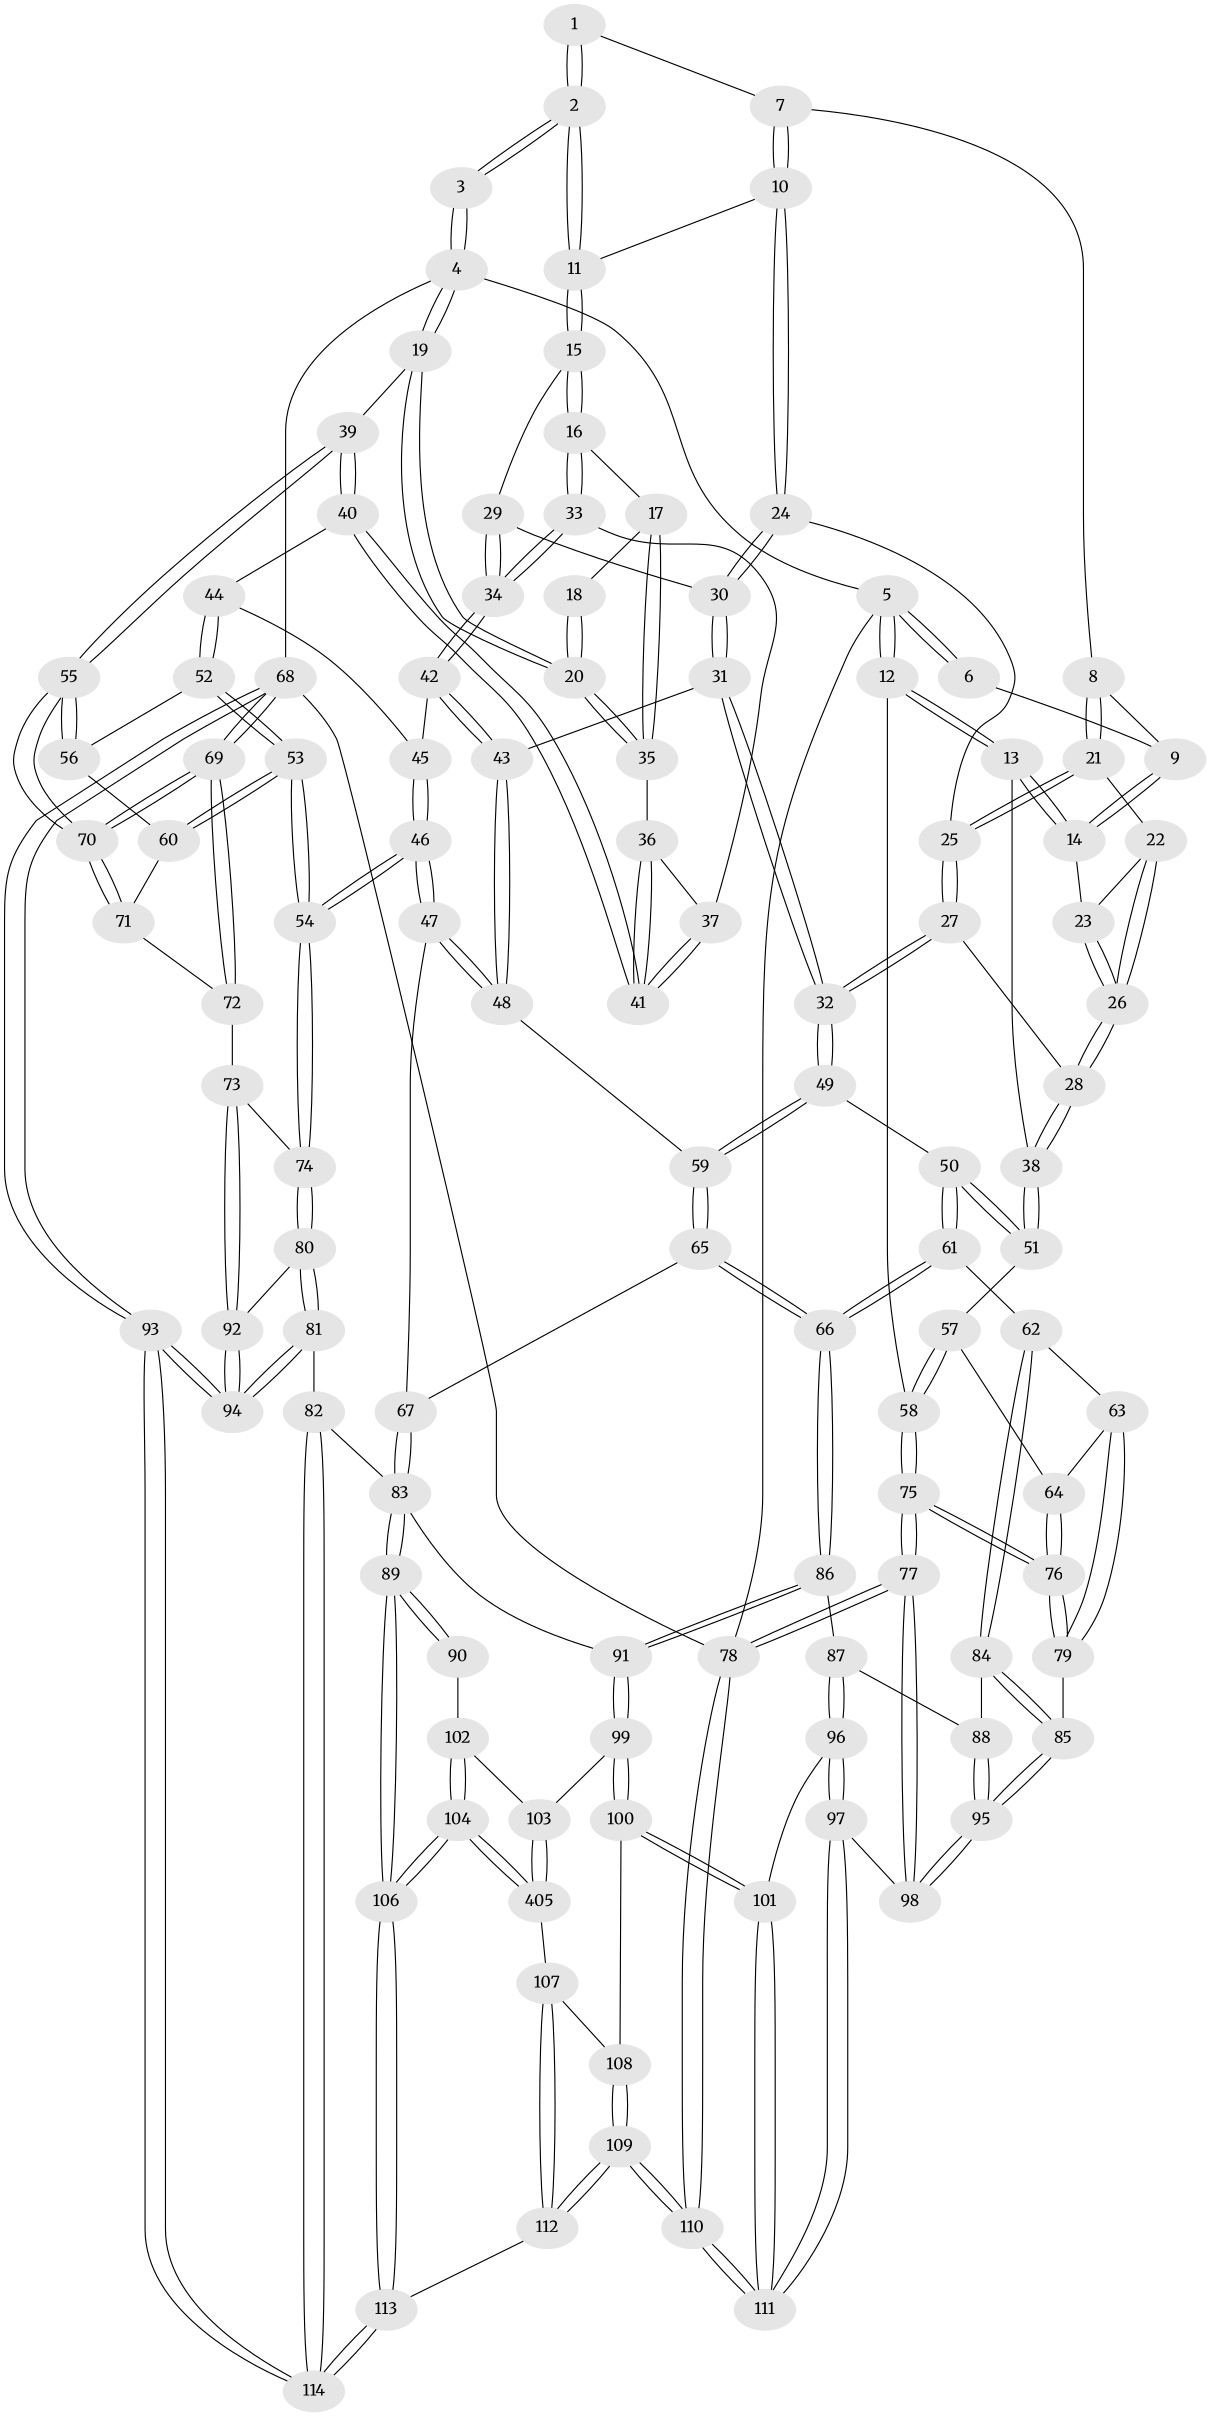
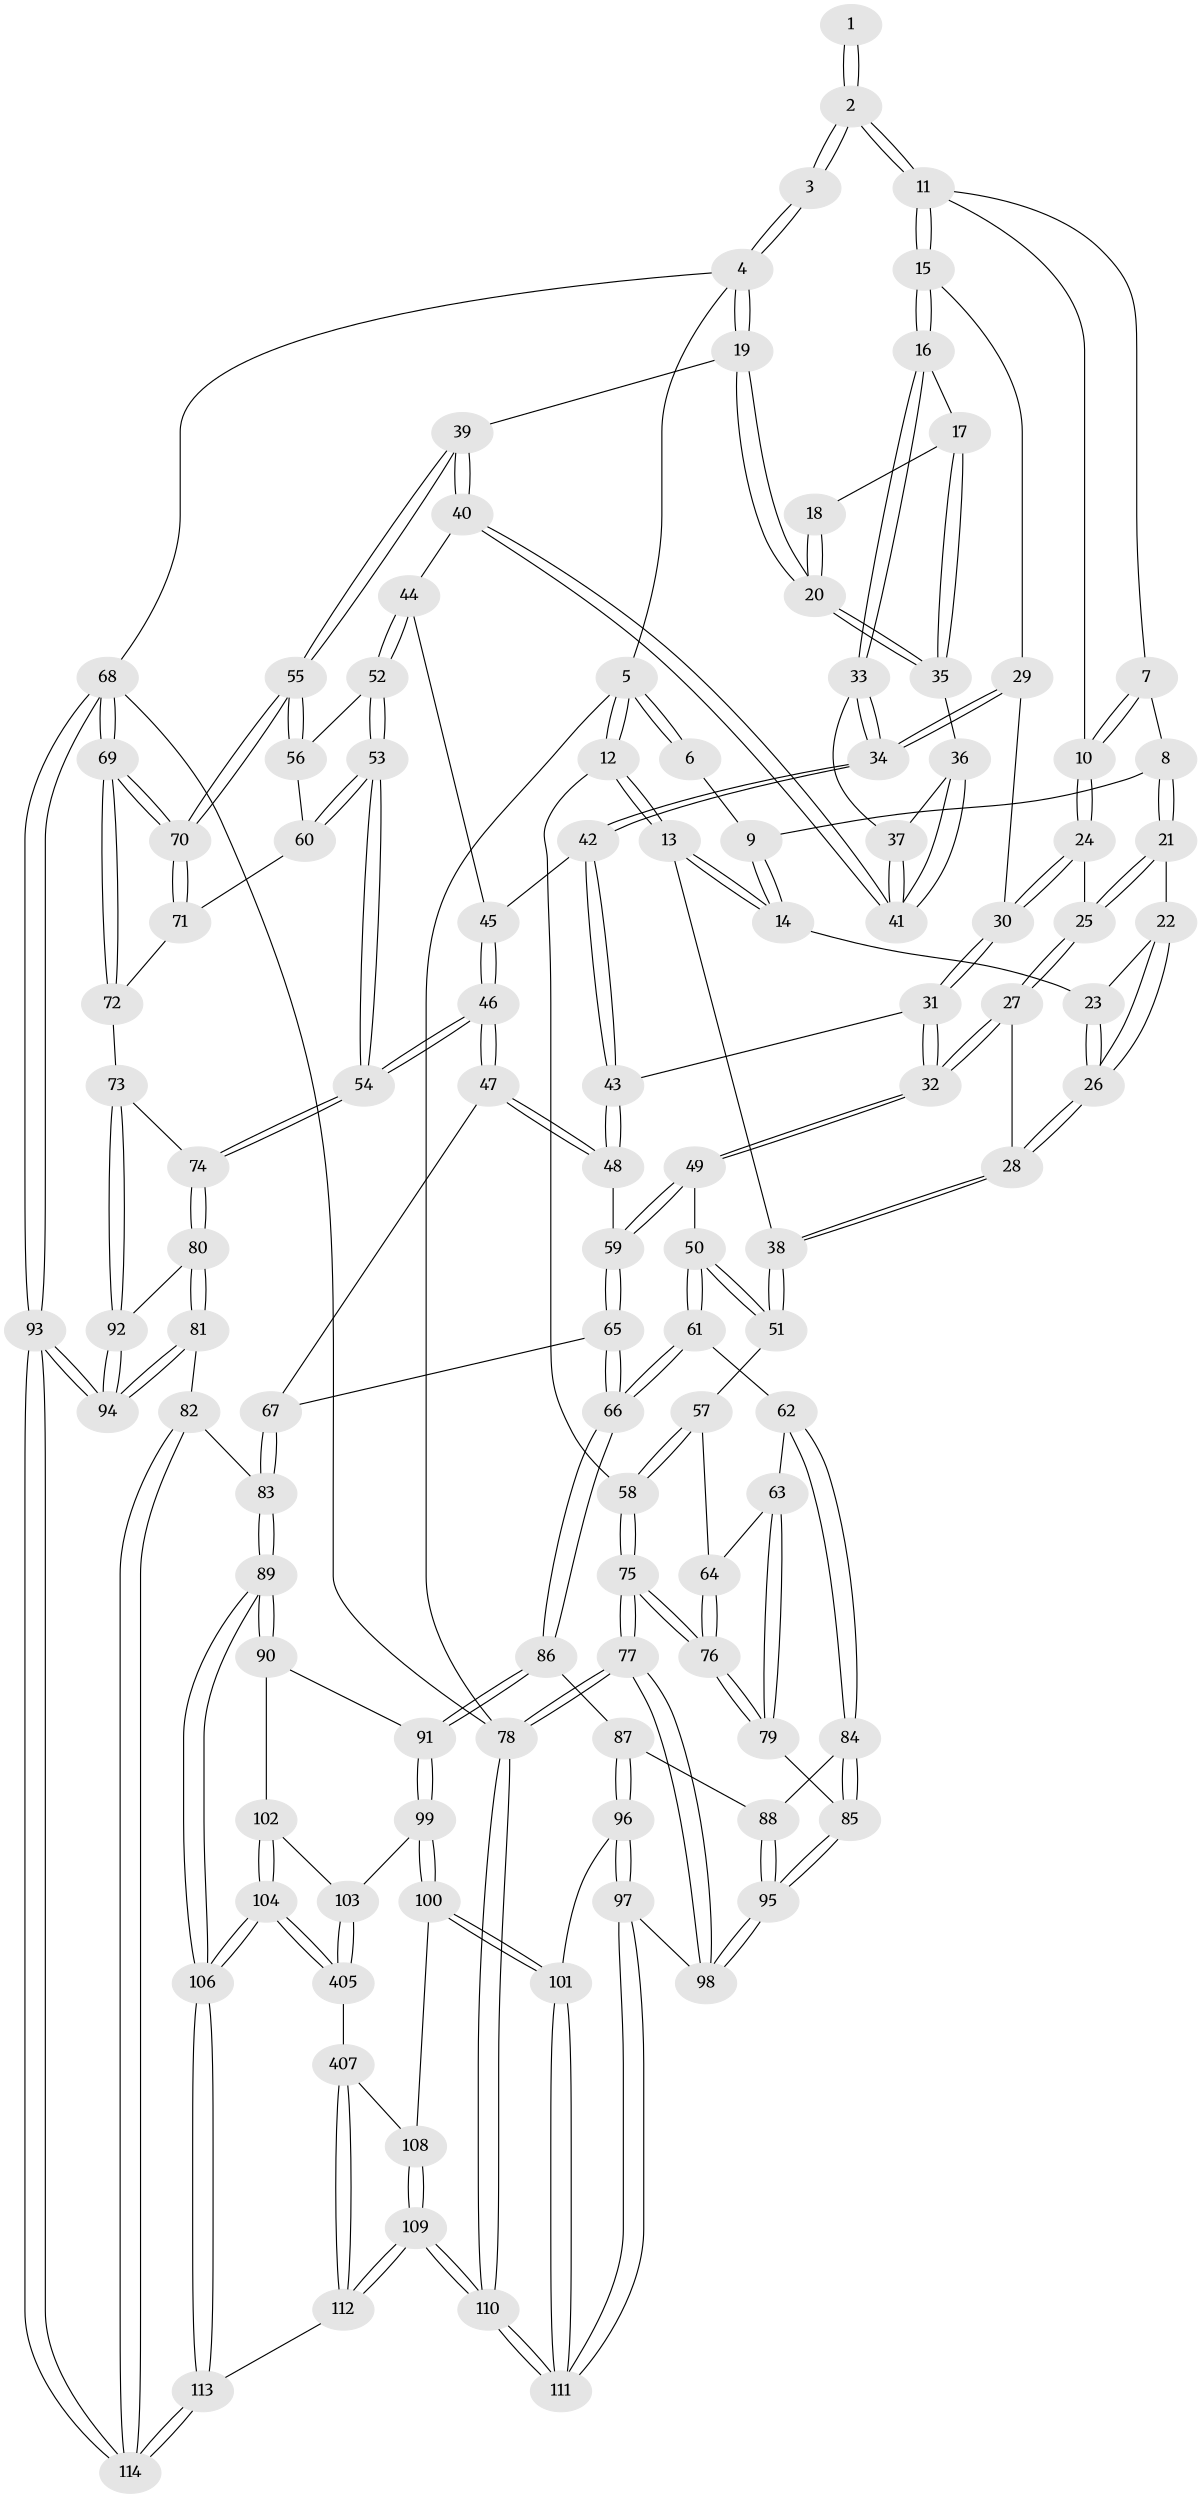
  graph {
    fontname=Merriweather
    node [color=gray90 fontname=Merriweather style=filled]
    edge [fontname=Merriweather]
    1
    2
    7
    3
    11
    8
    10
    4
    15
    5
    19
    68
    6
    12
    78
    20
    39
    69
    93
    9
    13
    58
    110
    14
    21
    24
    22
    25
    23
    30
    16
    29
    38
    75
    51
    26
    17
    33
    34
    18
    35
    37
    36
    40
    55
    27
    28
    31
    32
    49
    42
    43
    48
    59
    50
    41
    45
    57
    44
    56
    70
    52
    46
    53
    47
    54
    67
    74
    83
    65
    61
    62
    66
    64
    60
    71
    80
    76
    77
    72
    63
    84
    86
    79
    85
    88
    87
    91
    89
    94
    114
    73
    92
    81
    98
    111
    95
    82
    90
    106
    96
    99
    97
    101
    102
    113
    103
    104
    100
    108
    n111 [label=405]
    109
-   107
+   107 [label=407]
    112
    1 -- 2
    1 -- 2
-   1 -- 7
+   11 -- 7
    2 -- 3
    2 -- 3
    2 -- 11
    2 -- 11
    7 -- 8
    7 -- 10
    7 -- 10
    3 -- 4
    3 -- 4
    11 -- 15
    11 -- 15
    8 -- 9
    8 -- 21
    8 -- 21
    10 -- 11
    10 -- 24
    10 -- 24
    4 -- 5
    4 -- 19
    4 -- 19
    4 -- 68
    15 -- 16
    15 -- 16
    15 -- 29
    5 -- 6
    5 -- 6
    5 -- 12
    5 -- 12
    5 -- 78
    19 -- 20
    19 -- 20
    19 -- 39
    68 -- 78
    68 -- 69
    68 -- 69
    68 -- 93
    68 -- 93
    6 -- 9
    12 -- 13
    12 -- 13
    12 -- 58
    78 -- 110
    78 -- 110
    20 -- 35
    20 -- 35
    39 -- 40
    39 -- 40
    39 -- 55
    39 -- 55
    69 -- 70
    69 -- 70
    69 -- 72
    69 -- 72
    93 -- 94
    93 -- 94
    93 -- 114
    93 -- 114
    9 -- 14
    9 -- 14
    13 -- 14
    13 -- 14
    13 -- 38
    58 -- 75
    58 -- 75
    110 -- 111
    110 -- 111
    14 -- 23
    21 -- 22
    21 -- 25
    21 -- 25
    24 -- 25
    24 -- 30
    24 -- 30
    22 -- 23
    22 -- 26
    22 -- 26
    25 -- 27
    25 -- 27
    23 -- 26
    23 -- 26
    30 -- 31
    30 -- 31
    16 -- 17
    16 -- 33
    16 -- 33
    29 -- 30
    29 -- 34
    29 -- 34
    38 -- 51
    38 -- 51
    75 -- 76
    75 -- 76
    75 -- 77
    75 -- 77
    51 -- 57
    26 -- 28
    26 -- 28
    17 -- 18
    17 -- 35
    17 -- 35
    33 -- 34
    33 -- 34
    33 -- 37
    34 -- 42
    34 -- 42
    18 -- 20
    18 -- 20
    35 -- 36
    37 -- 41
    37 -- 41
    36 -- 37
    36 -- 41
    36 -- 41
    40 -- 41
    40 -- 41
    40 -- 44
    55 -- 56
    55 -- 56
    55 -- 70
    55 -- 70
    27 -- 28
    27 -- 32
    27 -- 32
    28 -- 38
    28 -- 38
    31 -- 32
    31 -- 32
    31 -- 43
    32 -- 49
    32 -- 49
    49 -- 59
    49 -- 59
    49 -- 50
    42 -- 43
    42 -- 43
    42 -- 45
    43 -- 48
    43 -- 48
    48 -- 59
    59 -- 65
    59 -- 65
    50 -- 51
    50 -- 51
    50 -- 61
    50 -- 61
    45 -- 46
    45 -- 46
    57 -- 58
    57 -- 58
    57 -- 64
    44 -- 45
    44 -- 52
    44 -- 52
    56 -- 60
    70 -- 71
    70 -- 71
    52 -- 56
    52 -- 53
    52 -- 53
    46 -- 47
    46 -- 47
    46 -- 54
    46 -- 54
    53 -- 54
    53 -- 54
    53 -- 60
    53 -- 60
    47 -- 48
    47 -- 48
    47 -- 67
    54 -- 74
    54 -- 74
    67 -- 83
    67 -- 83
    74 -- 80
    74 -- 80
    83 -- 89
    83 -- 89
    65 -- 67
    65 -- 66
    65 -- 66
    61 -- 62
    61 -- 66
    61 -- 66
    62 -- 63
    62 -- 84
    62 -- 84
    66 -- 86
    66 -- 86
    64 -- 76
    64 -- 76
    60 -- 71
    71 -- 72
    80 -- 92
    80 -- 81
    80 -- 81
    76 -- 79
    76 -- 79
    77 -- 78
    77 -- 78
    77 -- 98
    77 -- 98
    72 -- 73
    63 -- 64
    63 -- 79
    63 -- 79
    84 -- 85
    84 -- 85
    84 -- 88
    86 -- 87
    86 -- 91
    86 -- 91
    79 -- 85
    85 -- 95
    85 -- 95
    88 -- 95
    88 -- 95
    87 -- 88
    87 -- 96
    87 -- 96
    91 -- 99
    91 -- 99
    89 -- 90
    89 -- 90
    89 -- 106
    89 -- 106
    73 -- 74
    73 -- 92
    73 -- 92
    92 -- 94
    92 -- 94
    81 -- 94
    81 -- 94
    81 -- 82
    95 -- 98
    95 -- 98
    82 -- 83
    82 -- 114
    82 -- 114
-   83 -- 91
+   90 -- 91
    90 -- 102
    106 -- 113
    106 -- 113
    96 -- 97
    96 -- 97
    96 -- 101
    99 -- 103
    99 -- 100
    99 -- 100
    97 -- 98
    97 -- 111
    97 -- 111
    101 -- 111
    101 -- 111
    102 -- 103
    102 -- 104
    102 -- 104
    113 -- 114
    113 -- 114
    103 -- n111
    103 -- n111
    104 -- 106
    104 -- 106
    104 -- n111
    104 -- n111
    100 -- 101
    100 -- 101
    100 -- 108
    108 -- 109
    108 -- 109
    n111 -- 107
    109 -- 110
    109 -- 110
    109 -- 112
    109 -- 112
    107 -- 108
    107 -- 112
    107 -- 112
    112 -- 113
  }
